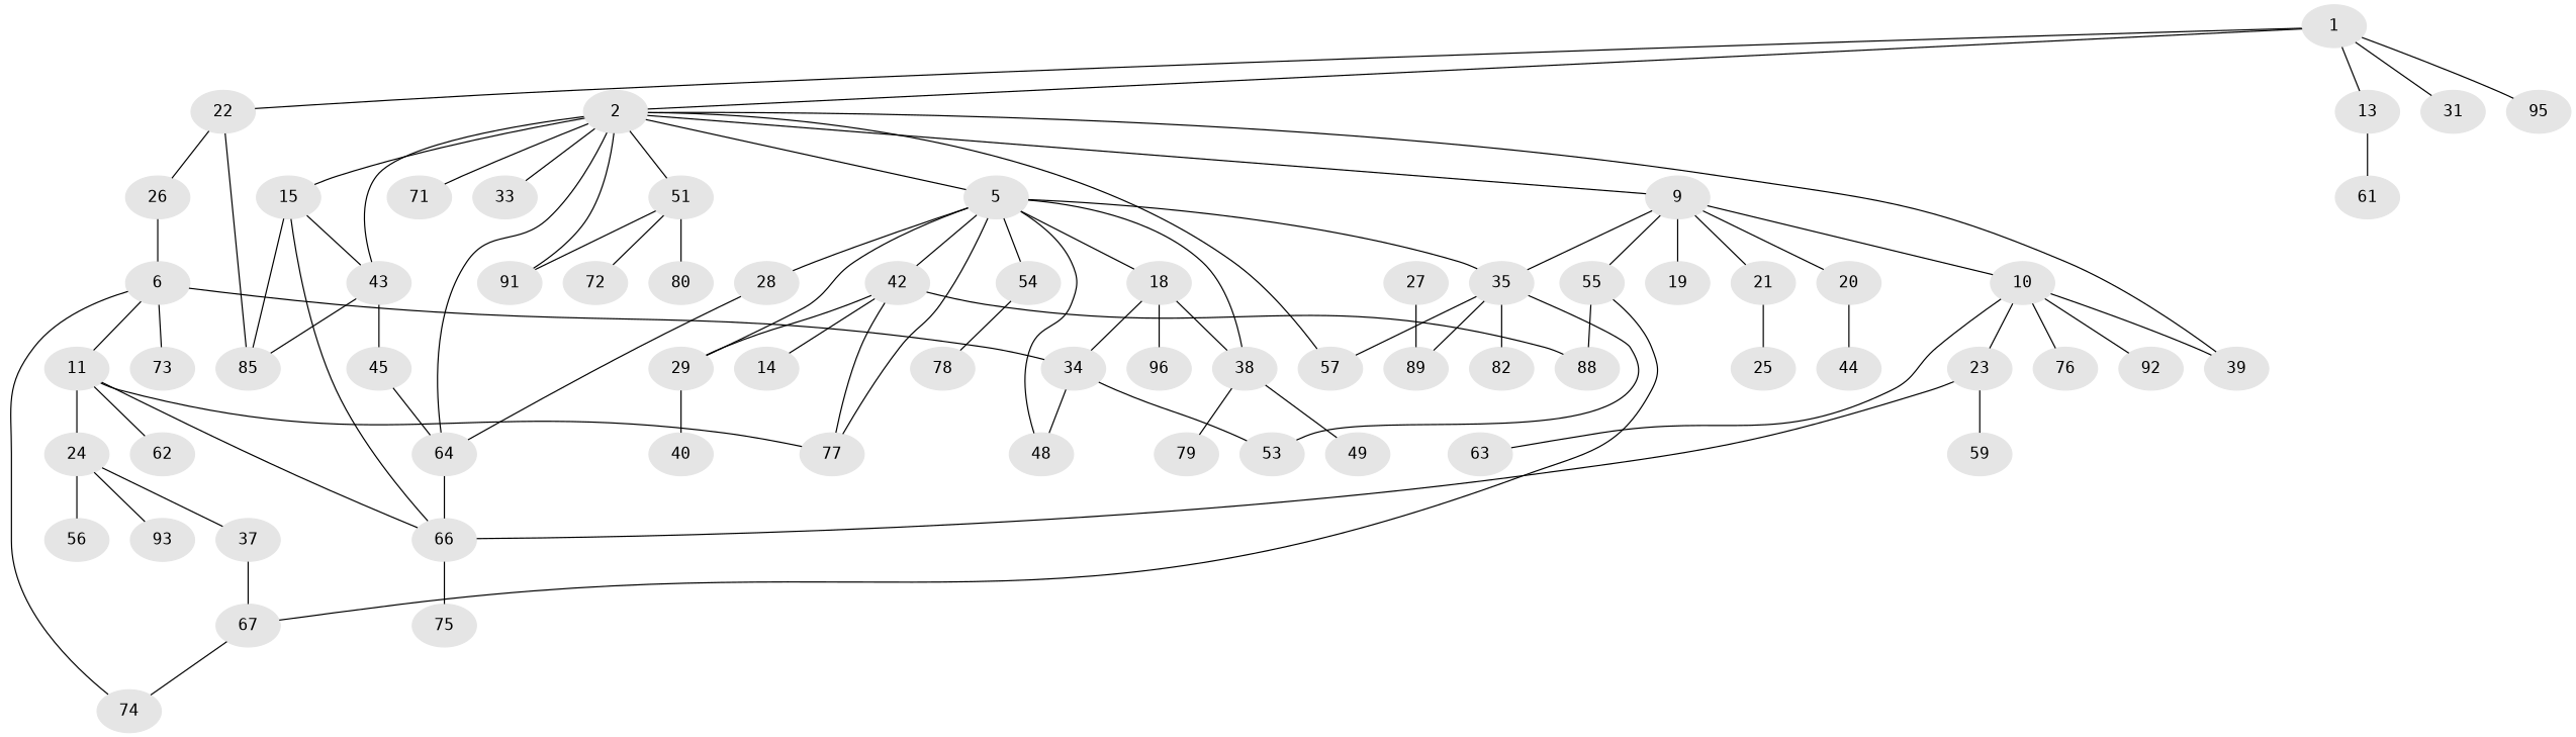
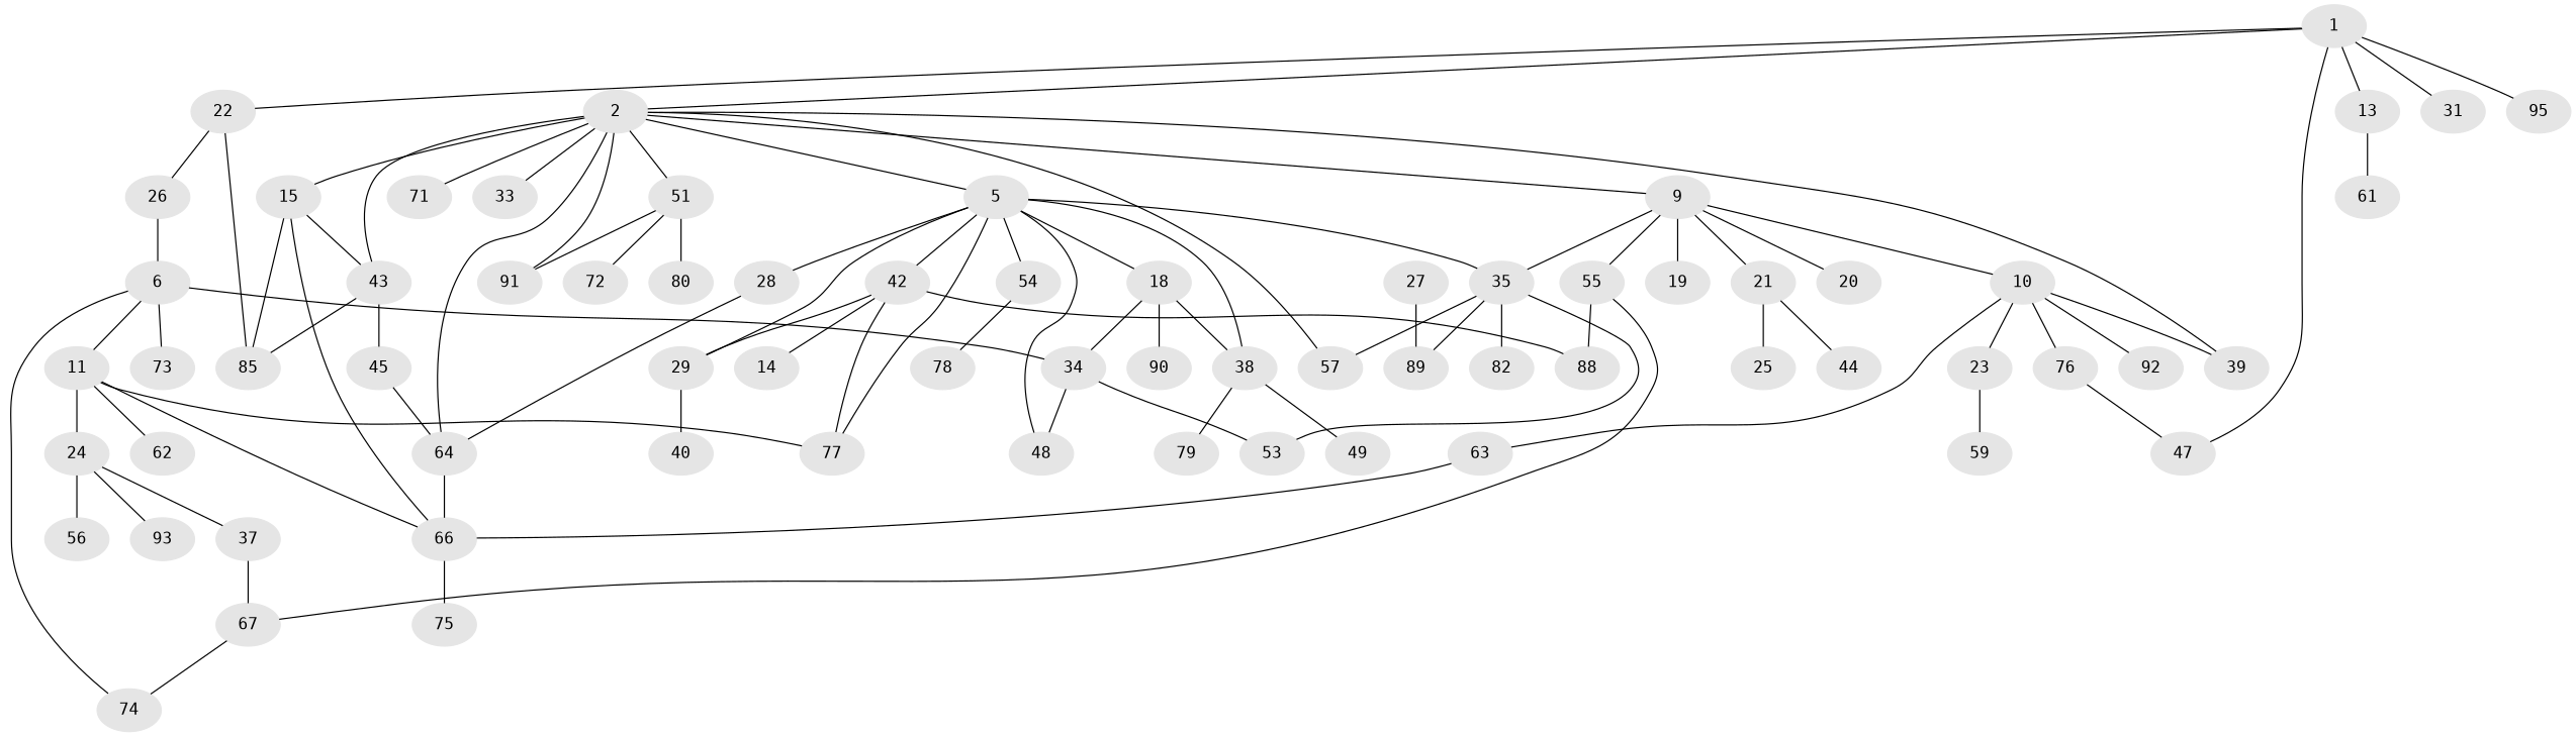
  graph {
    fontname="DejaVu Sans Mono"
    node [color=gray90 fontname="DejaVu Sans Mono" style=filled]
    edge [fontname="DejaVu Sans Mono"]
    1 [super="+4"]
    2 [super="+3"]
    13
    22
    31 [super="+42"]
+   47
    95
    5 [super="+8"]
    9 [super="+32"]
    15 [super="+100"]
    33
    39
    43 [super="+99"]
    51 [super="+52"]
    57
    64 [super="+97"]
    71 [super="+82"]
    91
    6 [super="+7"]
    11 [super="+17"]
    34 [super="+41"]
    73
    74 [super="+76"]
    61
    85 [super="+87"]
    26
    n27 [label=42 super="+36"]
    18 [super="+50"]
    28 [super="+46"]
    29
    35 [super="+49"]
    38 [super="+58"]
    48
    54 [super="+90"]
    77 [super="+98"]
    10 [super="+70"]
    19
    20 [super="+30"]
    21
    55 [super="+81"]
    66 [super="+94"]
    45
    72
    80
    14
    88
-   96
+   96 [label=90]
    40 [super="+68"]
    89
    53 [super="+83"]
    n51 [label=82]
    n52 [label=49]
    79
    78
    24 [super="+60"]
    62
    n57 [label=76]
    23
    63
    92
    44
    25
    n63 [label=67 super="+67"]
    59
    27
    37
    56
    93
    75 [super="+86"]
    1 -- 2
    1 -- 13
    1 -- 22
    1 -- 31
+   1 -- 47
    1 -- 95
    2 -- 5
    2 -- 9
    2 -- 15
    2 -- 33
    2 -- 39
    2 -- 43
    2 -- 51
    2 -- 57
    2 -- 64
    2 -- 71 [weight=2]
    2 -- 91
    13 -- 61
    22 -- 85
    22 -- 26
    5 -- n27
    5 -- 18
    5 -- 28
    5 -- 29
    5 -- 35
    5 -- 38
    5 -- 48
    5 -- 54
    5 -- 77
    9 -- 35
    9 -- 10
    9 -- 19
    9 -- 20
    9 -- 21
    9 -- 55
    15 -- 43
    15 -- 85
    15 -- 66
    43 -- 85
    43 -- 45
    51 -- 91
    51 -- 72
    51 -- 80
    64 -- 66
    6 -- 11
    6 -- 34
    6 -- 73
    6 -- 74
    11 -- 77
    11 -- 66
    11 -- 24
    11 -- 62
    34 -- 48
    34 -- 53
    26 -- 6
    n27 -- 29
    n27 -- 77
    n27 -- 14
    n27 -- 88
    18 -- 34
    18 -- 38
    18 -- 96
    28 -- 64
    29 -- 40
    35 -- 57
    35 -- 89
    35 -- 53
    35 -- n51
    38 -- n52
    38 -- 79
    54 -- 78
    10 -- 39
    10 -- n57
    10 -- 23
    10 -- 63
    10 -- 92
-   20 -- 44
+   21 -- 44
    21 -- 25
    55 -- 88
    55 -- n63
    66 -- 75
    45 -- 64
    24 -- 37
    24 -- 56
    24 -- 93
+   n57 -- 47
    23 -- 59
-   23 -- 66
+   63 -- 66
    n63 -- 74
    27 -- 89
    37 -- n63
  }
